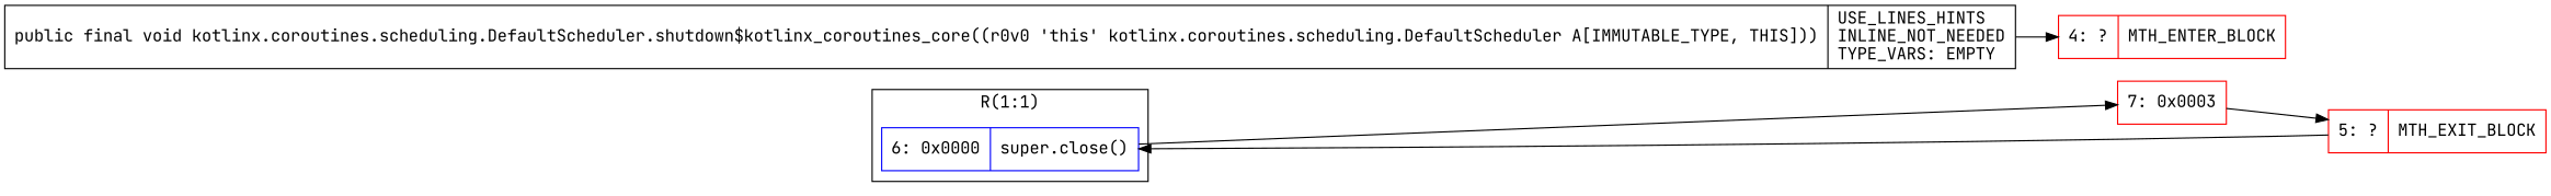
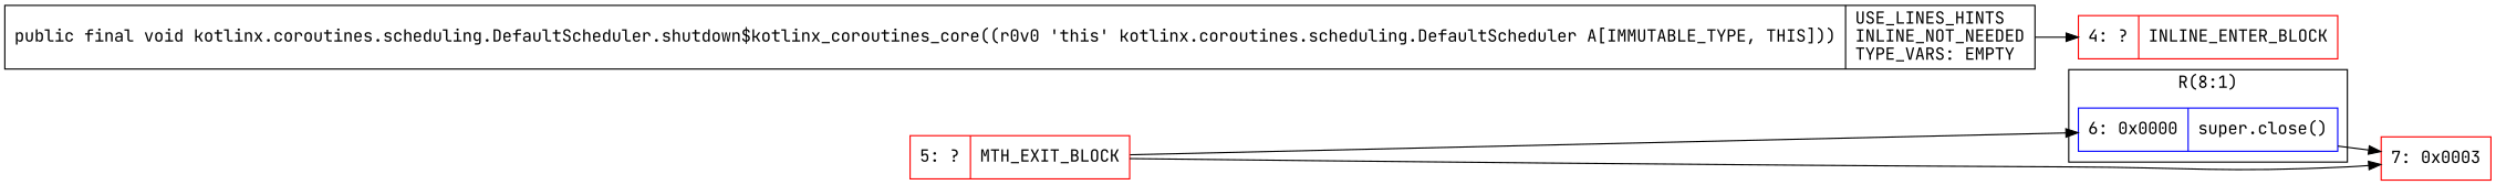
  digraph {
    fontname="JetBrains Mono"
    rankdir=LR
    node [color=red fontname="JetBrains Mono" shape=record]
    edge [fontname="JetBrains Mono"]
    n1 [color=blue label="{6\:\ 0x0000|super.close()\l}"]
    n2 [label="{7\:\ 0x0003}"]
    n3 [label="{5\:\ ?|MTH_EXIT_BLOCK\l}"]
-   n4 [label="{4\:\ ?|MTH_ENTER_BLOCK\l}"]
+   n4 [label="{4\:\ ?|INLINE_ENTER_BLOCK\l}"]
    n5 [label="{public final void kotlinx.coroutines.scheduling.DefaultScheduler.shutdown$kotlinx_coroutines_core((r0v0 'this' kotlinx.coroutines.scheduling.DefaultScheduler A[IMMUTABLE_TYPE, THIS]))  | USE_LINES_HINTS\lINLINE_NOT_NEEDED\lTYPE_VARS: EMPTY\l}" color=""]
    subgraph cluster_1 {
-     label="R(1:1)"
+     label="R(8:1)"
      n1
    }
    n1 -> n2
-   n2 -> n3
+   n3 -> n2
    n3 -> n1
    n5 -> n4
  }
